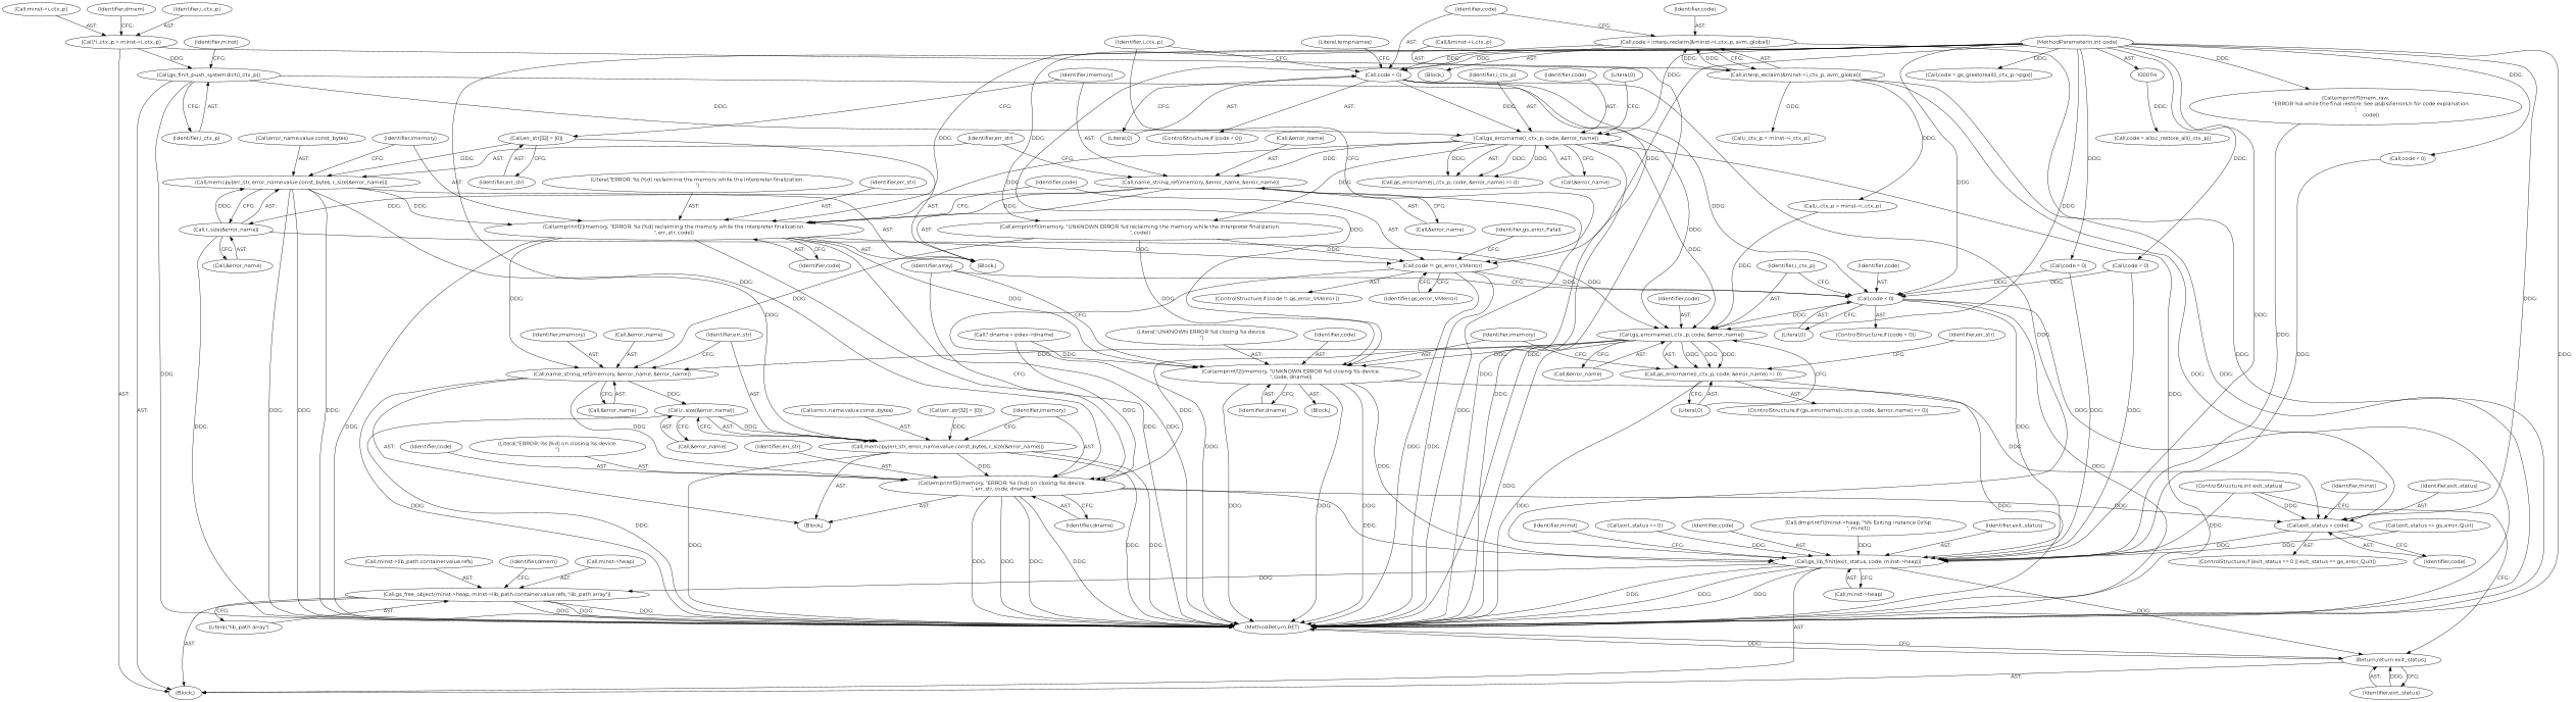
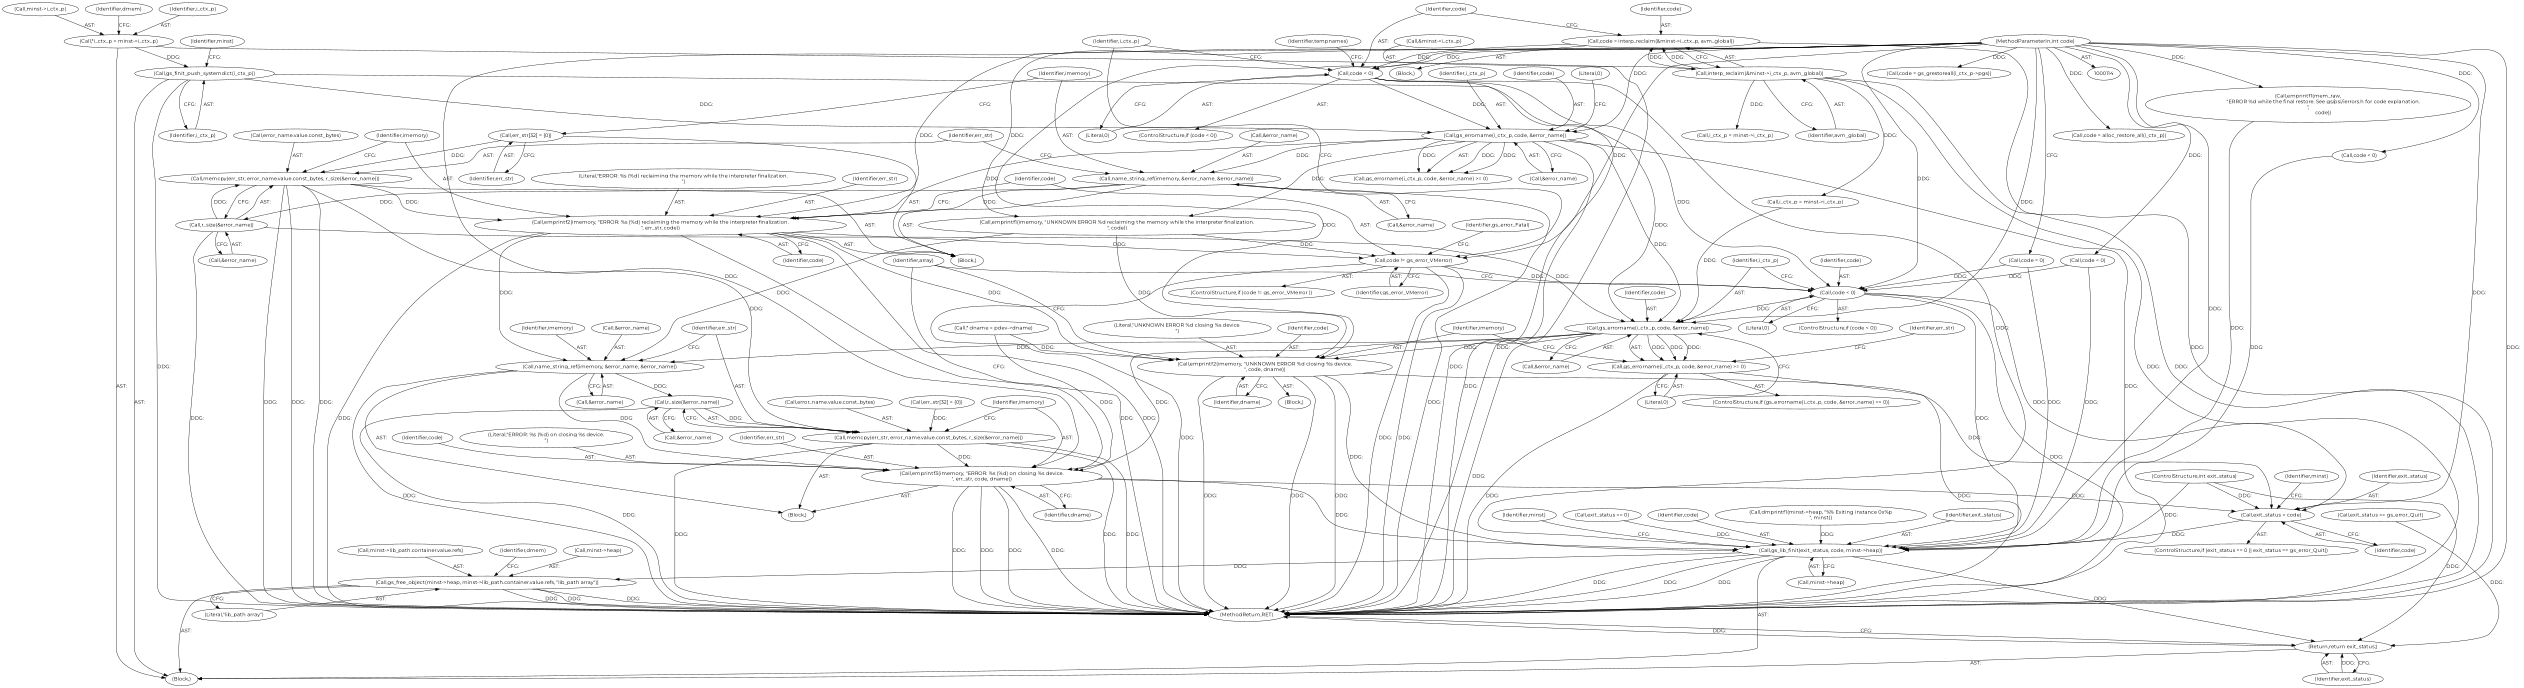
  digraph {
    fontname=Montserrat
    node [fontname=Montserrat]
    edge [fontname=Montserrat]
    n1 [label="(Call,memcpy(err_str, error_name.value.const_bytes, r_size(&error_name)))"]
    n2 [label="(Call,r_size(&error_name))"]
    n3 [label="(Call,emprintf2(imemory, \"ERROR: %s (%d) reclaiming the memory while the interpreter finalization.\n\", err_str, code))"]
    n4 [label="(Call,memcpy(err_str, error_name.value.const_bytes, r_size(&error_name)))"]
    n5 [label="(MethodReturn,RET)"]
    n6 [label="(Block,)"]
    n7 [label="(Call,gs_errorname(i_ctx_p, code, &error_name))"]
    n8 [label="(Call,&error_name)"]
    n9 [label="(Call,code != gs_error_VMerror)"]
    n10 [label="(Call,emprintf2(imemory, \"UNKNOWN ERROR %d closing %s device.\n\", code, dname))"]
    n11 [label="(Call,name_string_ref(imemory, &error_name, &error_name))"]
    n12 [label="(Identifier,code)"]
    n13 [label="(Call,emprintf3(imemory, \"ERROR: %s (%d) on closing %s device.\n\", err_str, code, dname))"]
    n14 [label="(Call,r_size(&error_name))"]
    n15 [label="(Block,)"]
    n16 [label="(Return,return exit_status;)"]
    n17 [label="(Call,err_str[32] = {0})"]
    n18 [label="(Identifier,err_str)"]
    n19 [label="(Call,gs_errorname(i_ctx_p, code, &error_name) >= 0)"]
    n20 [label="(Call,&error_name)"]
    n21 [label="(Call,name_string_ref(imemory, &error_name, &error_name))"]
    n22 [label="(Call,&error_name)"]
    n23 [label="(Call,gs_errorname(i_ctx_p, code, &error_name))"]
    n24 [label="(Call,gs_errorname(i_ctx_p, code, &error_name) >= 0)"]
    n25 [label="(Call,&error_name)"]
    n26 [label="(Call,emprintf1(imemory, \"UNKNOWN ERROR %d reclaiming the memory while the interpreter finalization.\n\", code))"]
    n27 [label="(Call,gs_finit_push_systemdict(i_ctx_p))"]
    n28 [label="(Identifier,i_ctx_p)"]
    n29 [label="(Block,)"]
    n30 [label="(Call,*i_ctx_p = minst->i_ctx_p)"]
    n31 [label="(Call,minst->i_ctx_p)"]
    n32 [label="(Call,code < 0)"]
    n33 [label="(Call,code < 0)"]
    n34 [label="(Call,gs_lib_finit(exit_status, code, minst->heap))"]
    n35 [label="(ControlStructure,if (code < 0))"]
    n36 [label="(Literal,0)"]
    n37 [label="(Call,exit_status = code)"]
    n38 [label="(ControlStructure,if (code < 0))"]
    n39 [label="(Literal,0)"]
    n40 [label="(Call,gs_free_object(minst->heap, minst->lib_path.container.value.refs, \"lib_path array\"))"]
    n41 [label="(Call,minst->heap)"]
    n42 [label="(Call,code = interp_reclaim(&minst->i_ctx_p, avm_global))"]
    n43 [label="(Call,interp_reclaim(&minst->i_ctx_p, avm_global))"]
    n44 [label="(Block,)"]
    n45 [label="(Call,i_ctx_p = minst->i_ctx_p)"]
+   n46 [label="(Identifier,avm_global)"]
    n47 [label="(Call,i_ctx_p = minst->i_ctx_p)"]
    n48 [label="(MethodParameterIn,int code)"]
    n49 [label="(Call,code = alloc_restore_all(i_ctx_p))"]
    n50 [label="(Call,code = 0)"]
    n51 [label="(Call,emprintf1(mem_raw,\n                      \"ERROR %d while the final restore. See gs/psi/ierrors.h for code explanation.\n\",\n                      code))"]
    n52 [label="(Call,code < 0)"]
    n53 [label="(Call,code < 0)"]
    n54 [label="(Call,code = gs_grestoreall(i_ctx_p->pgs))"]
    1000114
    n56 [label="(Identifier,gs_error_VMerror)"]
    n57 [label="(ControlStructure,if (code != gs_error_VMerror ))"]
    n58 [label="(Identifier,dname)"]
    n59 [label="(Identifier,code)"]
    n60 [label="(ControlStructure,if (exit_status == 0 || exit_status == gs_error_Quit))"]
    n61 [label="(Identifier,dname)"]
    n62 [label="(Block,)"]
    n63 [label="(Call,&error_name)"]
    n64 [label="(ControlStructure,if (gs_errorname(i_ctx_p, code, &error_name) >= 0))"]
    n65 [label="(Literal,0)"]
    n66 [label="(Call,&error_name)"]
    n67 [label="(Literal,\"lib_path array\")"]
    n68 [label="(Identifier,exit_status)"]
    n69 [label="(Identifier,dmem)"]
    n70 [label="(Identifier,code)"]
    n71 [label="(Identifier,minst)"]
    n72 [label="(Identifier,code)"]
    n73 [label="(Identifier,dmem)"]
    n74 [label="(Identifier,err_str)"]
    n75 [label="(Identifier,i_ctx_p)"]
    n76 [label="(Identifier,code)"]
    n77 [label="(Identifier,imemory)"]
    n78 [label="(Literal,\"ERROR: %s (%d) reclaiming the memory while the interpreter finalization.\n\")"]
    n79 [label="(Identifier,exit_status)"]
    n80 [label="(ControlStructure,int exit_status)"]
    n81 [label="(Identifier,gs_error_Fatal)"]
    n82 [label="(Call,* dname = pdev->dname)"]
    n83 [label="(Call,exit_status == 0)"]
    n84 [label="(Identifier,i_ctx_p)"]
    n85 [label="(Identifier,err_str)"]
    n86 [label="(Call,&minst->i_ctx_p)"]
    n87 [label="(Literal,\"UNKNOWN ERROR %d closing %s device.\n\")"]
    n88 [label="(Identifier,code)"]
    n89 [label="(Call,&error_name)"]
    n90 [label="(Call,dmprintf1(minst->heap, \"%% Exiting instance 0x%p\n\", minst))"]
    n91 [label="(Call,minst->heap)"]
    n92 [label="(Identifier,imemory)"]
    n93 [label="(Identifier,imemory)"]
    n94 [label="(Identifier,i_ctx_p)"]
    n95 [label="(Call,exit_status == gs_error_Quit)"]
    n96 [label="(Identifier,minst)"]
    n97 [label="(Identifier,code)"]
    n98 [label="(Call,error_name.value.const_bytes)"]
    n99 [label="(Call,error_name.value.const_bytes)"]
    n100 [label="(Identifier,code)"]
    n101 [label="(Literal,0)"]
-   n102 [label="(Literal,tempnames)"]
+   n102 [label="(Identifier,tempnames)"]
    n103 [label="(Identifier,minst)"]
    n104 [label="(Call,&error_name)"]
    n105 [label="(Identifier,code)"]
    n106 [label="(Literal,\"ERROR: %s (%d) on closing %s device.\n\")"]
    n107 [label="(Call,minst->lib_path.container.value.refs)"]
    n108 [label="(Identifier,err_str)"]
    n109 [label="(Identifier,err_str)"]
    n110 [label="(Identifier,code)"]
    n111 [label="(Call,err_str[32] = {0})"]
    n112 [label="(Identifier,exit_status)"]
    n113 [label="(Identifier,err_str)"]
    n114 [label="(Identifier,array)"]
    n115 [label="(Identifier,imemory)"]
    n116 [label="(Identifier,imemory)"]
    n117 [label="(Identifier,code)"]
    n118 [label="(Identifier,i_ctx_p)"]
    n1 -> n2 [label="CFG: "]
    n1 -> n3 [label="DDG: "]
    n1 -> n4 [label="DDG: "]
    n1 -> n5 [label="DDG: "]
    n1 -> n5 [label="DDG: "]
    n1 -> n5 [label="DDG: "]
    n1 -> n6 [label="AST: "]
    n2 -> n1 [label="AST: "]
    n2 -> n1 [label="DDG: "]
    n2 -> n5 [label="DDG: "]
    n2 -> n7 [label="DDG: "]
    n2 -> n8 [label="CFG: "]
    n3 -> n5 [label="DDG: "]
    n3 -> n5 [label="DDG: "]
    n3 -> n5 [label="DDG: "]
    n3 -> n6 [label="AST: "]
    n3 -> n9 [label="DDG: "]
    n3 -> n10 [label="DDG: "]
    n3 -> n11 [label="DDG: "]
    n3 -> n12 [label="CFG: "]
    n4 -> n5 [label="DDG: "]
    n4 -> n5 [label="DDG: "]
    n4 -> n5 [label="DDG: "]
    n4 -> n13 [label="DDG: "]
    n4 -> n14 [label="CFG: "]
    n4 -> n15 [label="AST: "]
    n5 -> n16 [label="CFG: "]
    n7 -> n5 [label="DDG: "]
    n7 -> n10 [label="DDG: "]
    n7 -> n11 [label="DDG: "]
    n7 -> n13 [label="DDG: "]
    n7 -> n19 [label="AST: "]
    n7 -> n19 [label="DDG: "]
    n7 -> n19 [label="DDG: "]
    n7 -> n19 [label="DDG: "]
    n7 -> n20 [label="CFG: "]
    n8 -> n2 [label="AST: "]
    n9 -> n5 [label="DDG: "]
    n9 -> n5 [label="DDG: "]
    n9 -> n5 [label="DDG: "]
    n9 -> n33 [label="DDG: "]
    n9 -> n56 [label="CFG: "]
    n9 -> n57 [label="AST: "]
    n10 -> n5 [label="DDG: "]
    n10 -> n5 [label="DDG: "]
    n10 -> n5 [label="DDG: "]
    n10 -> n34 [label="DDG: "]
    n10 -> n37 [label="DDG: "]
    n10 -> n61 [label="CFG: "]
    n10 -> n62 [label="AST: "]
    n11 -> n5 [label="DDG: "]
    n11 -> n13 [label="DDG: "]
    n11 -> n14 [label="DDG: "]
    n11 -> n15 [label="AST: "]
    n11 -> n63 [label="CFG: "]
    n12 -> n3 [label="AST: "]
    n13 -> n5 [label="DDG: "]
    n13 -> n5 [label="DDG: "]
    n13 -> n5 [label="DDG: "]
    n13 -> n5 [label="DDG: "]
    n13 -> n15 [label="AST: "]
    n13 -> n34 [label="DDG: "]
    n13 -> n37 [label="DDG: "]
    n13 -> n58 [label="CFG: "]
    n14 -> n4 [label="AST: "]
    n14 -> n4 [label="DDG: "]
    n14 -> n5 [label="DDG: "]
    n14 -> n66 [label="CFG: "]
    n16 -> n5 [label="DDG: "]
    n16 -> n29 [label="AST: "]
    n16 -> n68 [label="CFG: "]
    n17 -> n1 [label="DDG: "]
    n17 -> n6 [label="AST: "]
    n17 -> n18 [label="CFG: "]
    n18 -> n17 [label="AST: "]
    n19 -> n5 [label="DDG: "]
    n19 -> n5 [label="DDG: "]
    n19 -> n64 [label="AST: "]
    n19 -> n65 [label="CFG: "]
    n20 -> n7 [label="AST: "]
    n21 -> n2 [label="DDG: "]
    n21 -> n3 [label="DDG: "]
    n21 -> n5 [label="DDG: "]
    n21 -> n6 [label="AST: "]
    n21 -> n22 [label="CFG: "]
    n22 -> n21 [label="AST: "]
    n23 -> n3 [label="DDG: "]
    n23 -> n5 [label="DDG: "]
    n23 -> n5 [label="DDG: "]
    n23 -> n7 [label="DDG: "]
    n23 -> n21 [label="DDG: "]
    n23 -> n24 [label="AST: "]
    n23 -> n24 [label="DDG: "]
    n23 -> n24 [label="DDG: "]
    n23 -> n24 [label="DDG: "]
    n23 -> n25 [label="CFG: "]
    n23 -> n26 [label="DDG: "]
    n25 -> n23 [label="AST: "]
    n26 -> n9 [label="DDG: "]
    n26 -> n10 [label="DDG: "]
    n26 -> n11 [label="DDG: "]
    n27 -> n5 [label="DDG: "]
    n27 -> n7 [label="DDG: "]
    n27 -> n23 [label="DDG: "]
    n27 -> n28 [label="CFG: "]
    n27 -> n29 [label="AST: "]
    n28 -> n27 [label="AST: "]
    n30 -> n5 [label="DDG: "]
    n30 -> n27 [label="DDG: "]
    n30 -> n29 [label="AST: "]
    n31 -> n30 [label="AST: "]
    n32 -> n5 [label="DDG: "]
    n32 -> n23 [label="DDG: "]
    n32 -> n33 [label="DDG: "]
    n32 -> n34 [label="DDG: "]
    n32 -> n35 [label="AST: "]
    n32 -> n36 [label="CFG: "]
    n33 -> n5 [label="DDG: "]
    n33 -> n7 [label="DDG: "]
    n33 -> n34 [label="DDG: "]
    n33 -> n37 [label="DDG: "]
    n33 -> n38 [label="AST: "]
    n33 -> n39 [label="CFG: "]
    n34 -> n5 [label="DDG: "]
    n34 -> n5 [label="DDG: "]
    n34 -> n5 [label="DDG: "]
    n34 -> n16 [label="DDG: "]
    n34 -> n29 [label="AST: "]
    n34 -> n40 [label="DDG: "]
    n34 -> n41 [label="CFG: "]
    n36 -> n32 [label="AST: "]
    n37 -> n34 [label="DDG: "]
    n37 -> n59 [label="CFG: "]
    n37 -> n60 [label="AST: "]
    n39 -> n33 [label="AST: "]
    n40 -> n5 [label="DDG: "]
    n40 -> n5 [label="DDG: "]
    n40 -> n5 [label="DDG: "]
    n40 -> n29 [label="AST: "]
    n40 -> n67 [label="CFG: "]
    n41 -> n34 [label="AST: "]
    n42 -> n5 [label="DDG: "]
    n42 -> n32 [label="DDG: "]
    n42 -> n43 [label="CFG: "]
    n42 -> n44 [label="AST: "]
    n43 -> n5 [label="DDG: "]
    n43 -> n5 [label="DDG: "]
    n43 -> n42 [label="AST: "]
    n43 -> n42 [label="DDG: "]
    n43 -> n42 [label="DDG: "]
    n43 -> n45 [label="DDG: "]
+   n43 -> n46 [label="CFG: "]
    n43 -> n47 [label="DDG: "]
+   n46 -> n43 [label="AST: "]
    n47 -> n7 [label="DDG: "]
    n48 -> n3 [label="DDG: "]
    n48 -> n5 [label="DDG: "]
    n48 -> n7 [label="DDG: "]
    n48 -> n9 [label="DDG: "]
    n48 -> n10 [label="DDG: "]
    n48 -> n13 [label="DDG: "]
    n48 -> n23 [label="DDG: "]
    n48 -> n26 [label="DDG: "]
    n48 -> n32 [label="DDG: "]
    n48 -> n33 [label="DDG: "]
    n48 -> n34 [label="DDG: "]
    n48 -> n37 [label="DDG: "]
-   1000114 -> n49 [label="DDG: "]
-   n48 -> n50 [label="DDG: "]
+   n48 -> n49 [label="DDG: "]
+   n48 -> n50 [label="CFG: "]
    n48 -> n51 [label="DDG: "]
    n48 -> n52 [label="DDG: "]
    n48 -> n53 [label="DDG: "]
    n48 -> n54 [label="DDG: "]
    n48 -> 1000114 [label="AST: "]
    n50 -> n33 [label="DDG: "]
    n50 -> n34 [label="DDG: "]
    n51 -> n34 [label="DDG: "]
    n52 -> n33 [label="DDG: "]
    n52 -> n34 [label="DDG: "]
    n53 -> n34 [label="DDG: "]
-   n56 -> n9 [label="CFG: "]
+   n56 -> n9 [label="AST: "]
    n58 -> n13 [label="AST: "]
    n59 -> n37 [label="AST: "]
    n61 -> n10 [label="AST: "]
    n63 -> n11 [label="AST: "]
    n65 -> n7 [label="CFG: "]
    n65 -> n19 [label="AST: "]
    n66 -> n14 [label="AST: "]
    n67 -> n40 [label="AST: "]
    n68 -> n16 [label="AST: "]
    n68 -> n16 [label="DDG: "]
    n69 -> n40 [label="CFG: "]
    n70 -> n13 [label="AST: "]
    n71 -> n34 [label="CFG: "]
    n72 -> n32 [label="AST: "]
    n72 -> n42 [label="CFG: "]
    n73 -> n30 [label="CFG: "]
    n74 -> n1 [label="AST: "]
    n74 -> n21 [label="CFG: "]
    n75 -> n23 [label="AST: "]
    n76 -> n33 [label="AST: "]
    n77 -> n10 [label="AST: "]
    n77 -> n19 [label="CFG: "]
    n78 -> n3 [label="AST: "]
    n79 -> n37 [label="AST: "]
-   n80 -> n16 [label="CFG: "]
+   n80 -> n16 [label="DDG: "]
    n80 -> n34 [label="DDG: "]
    n80 -> n37 [label="DDG: "]
    n81 -> n9 [label="CFG: "]
    n82 -> n10 [label="DDG: "]
    n82 -> n13 [label="DDG: "]
    n83 -> n34 [label="DDG: "]
    n84 -> n7 [label="AST: "]
    n84 -> n33 [label="CFG: "]
    n85 -> n19 [label="CFG: "]
    n86 -> n43 [label="AST: "]
    n87 -> n10 [label="AST: "]
    n88 -> n34 [label="AST: "]
    n89 -> n11 [label="AST: "]
    n90 -> n34 [label="DDG: "]
    n91 -> n40 [label="AST: "]
    n92 -> n1 [label="CFG: "]
    n92 -> n3 [label="AST: "]
    n93 -> n17 [label="CFG: "]
    n93 -> n21 [label="AST: "]
    n94 -> n9 [label="CFG: "]
    n94 -> n32 [label="CFG: "]
-   n95 -> n34 [label="DDG: "]
+   n95 -> n16 [label="DDG: "]
    n96 -> n27 [label="CFG: "]
    n97 -> n7 [label="AST: "]
    n98 -> n4 [label="AST: "]
    n99 -> n1 [label="AST: "]
    n100 -> n23 [label="AST: "]
    n101 -> n23 [label="CFG: "]
    n102 -> n32 [label="CFG: "]
    n103 -> n37 [label="CFG: "]
    n104 -> n21 [label="AST: "]
    n105 -> n42 [label="AST: "]
    n106 -> n13 [label="AST: "]
    n107 -> n40 [label="AST: "]
    n108 -> n4 [label="AST: "]
    n108 -> n11 [label="CFG: "]
    n109 -> n3 [label="AST: "]
    n110 -> n10 [label="AST: "]
    n111 -> n4 [label="DDG: "]
    n112 -> n34 [label="AST: "]
    n113 -> n13 [label="AST: "]
    n114 -> n10 [label="CFG: "]
    n114 -> n13 [label="CFG: "]
    n114 -> n33 [label="CFG: "]
    n115 -> n4 [label="CFG: "]
    n115 -> n13 [label="AST: "]
    n116 -> n11 [label="AST: "]
    n117 -> n3 [label="CFG: "]
    n117 -> n9 [label="AST: "]
    n118 -> n30 [label="AST: "]
  }
